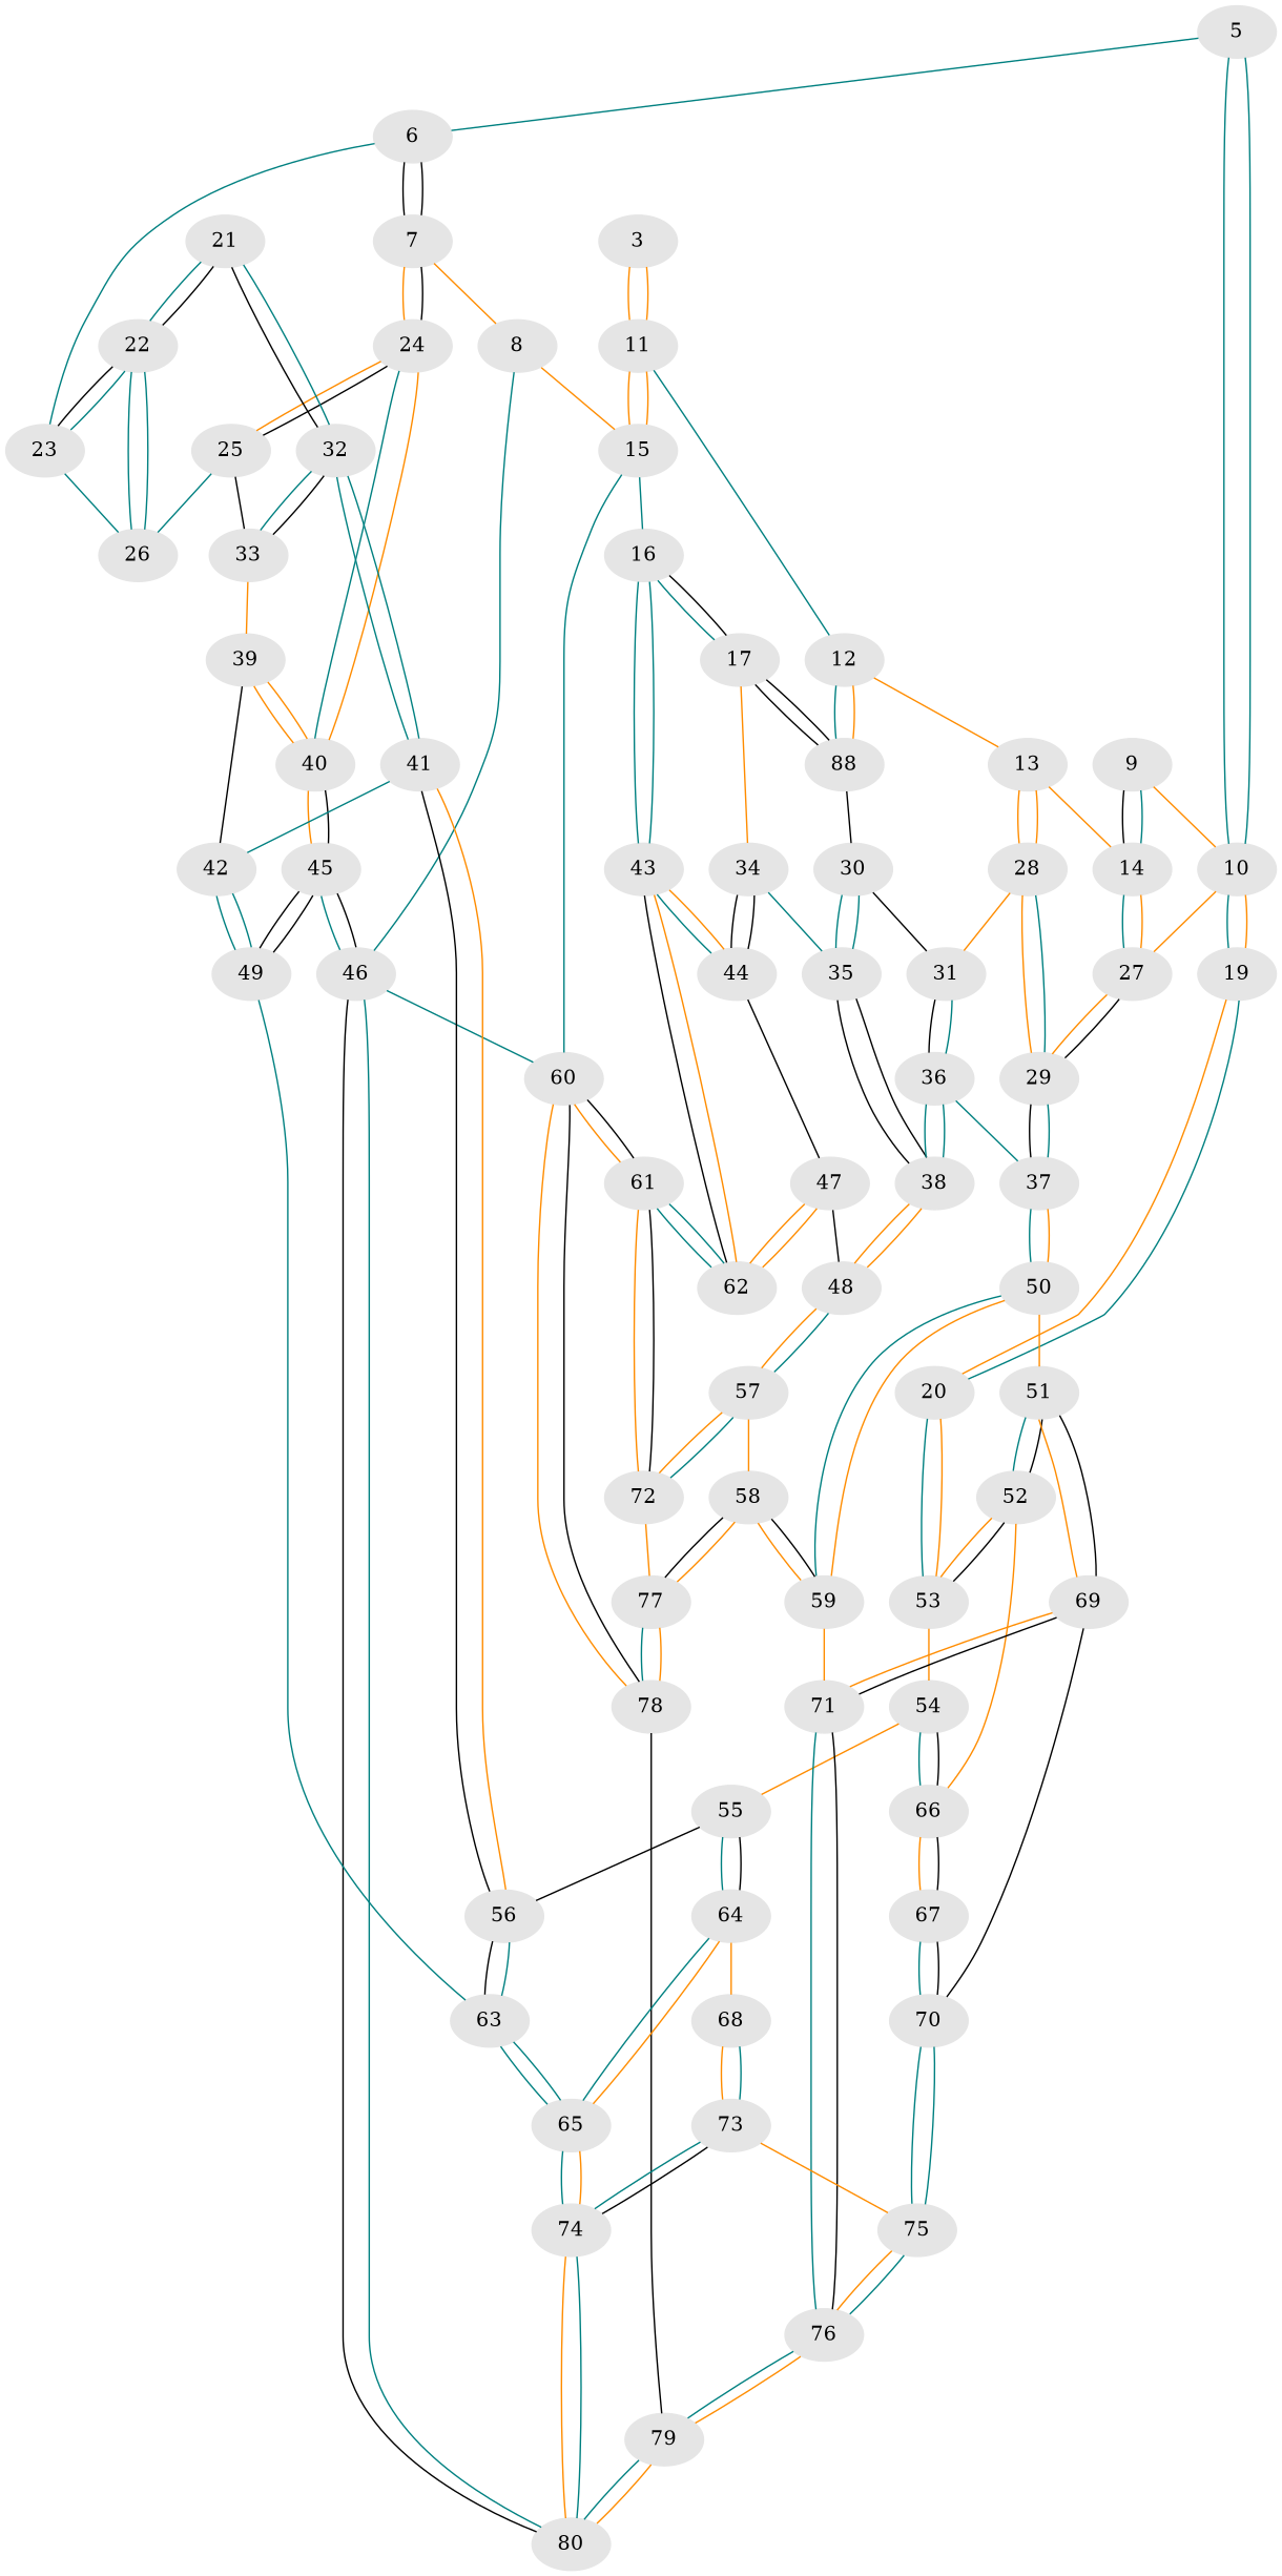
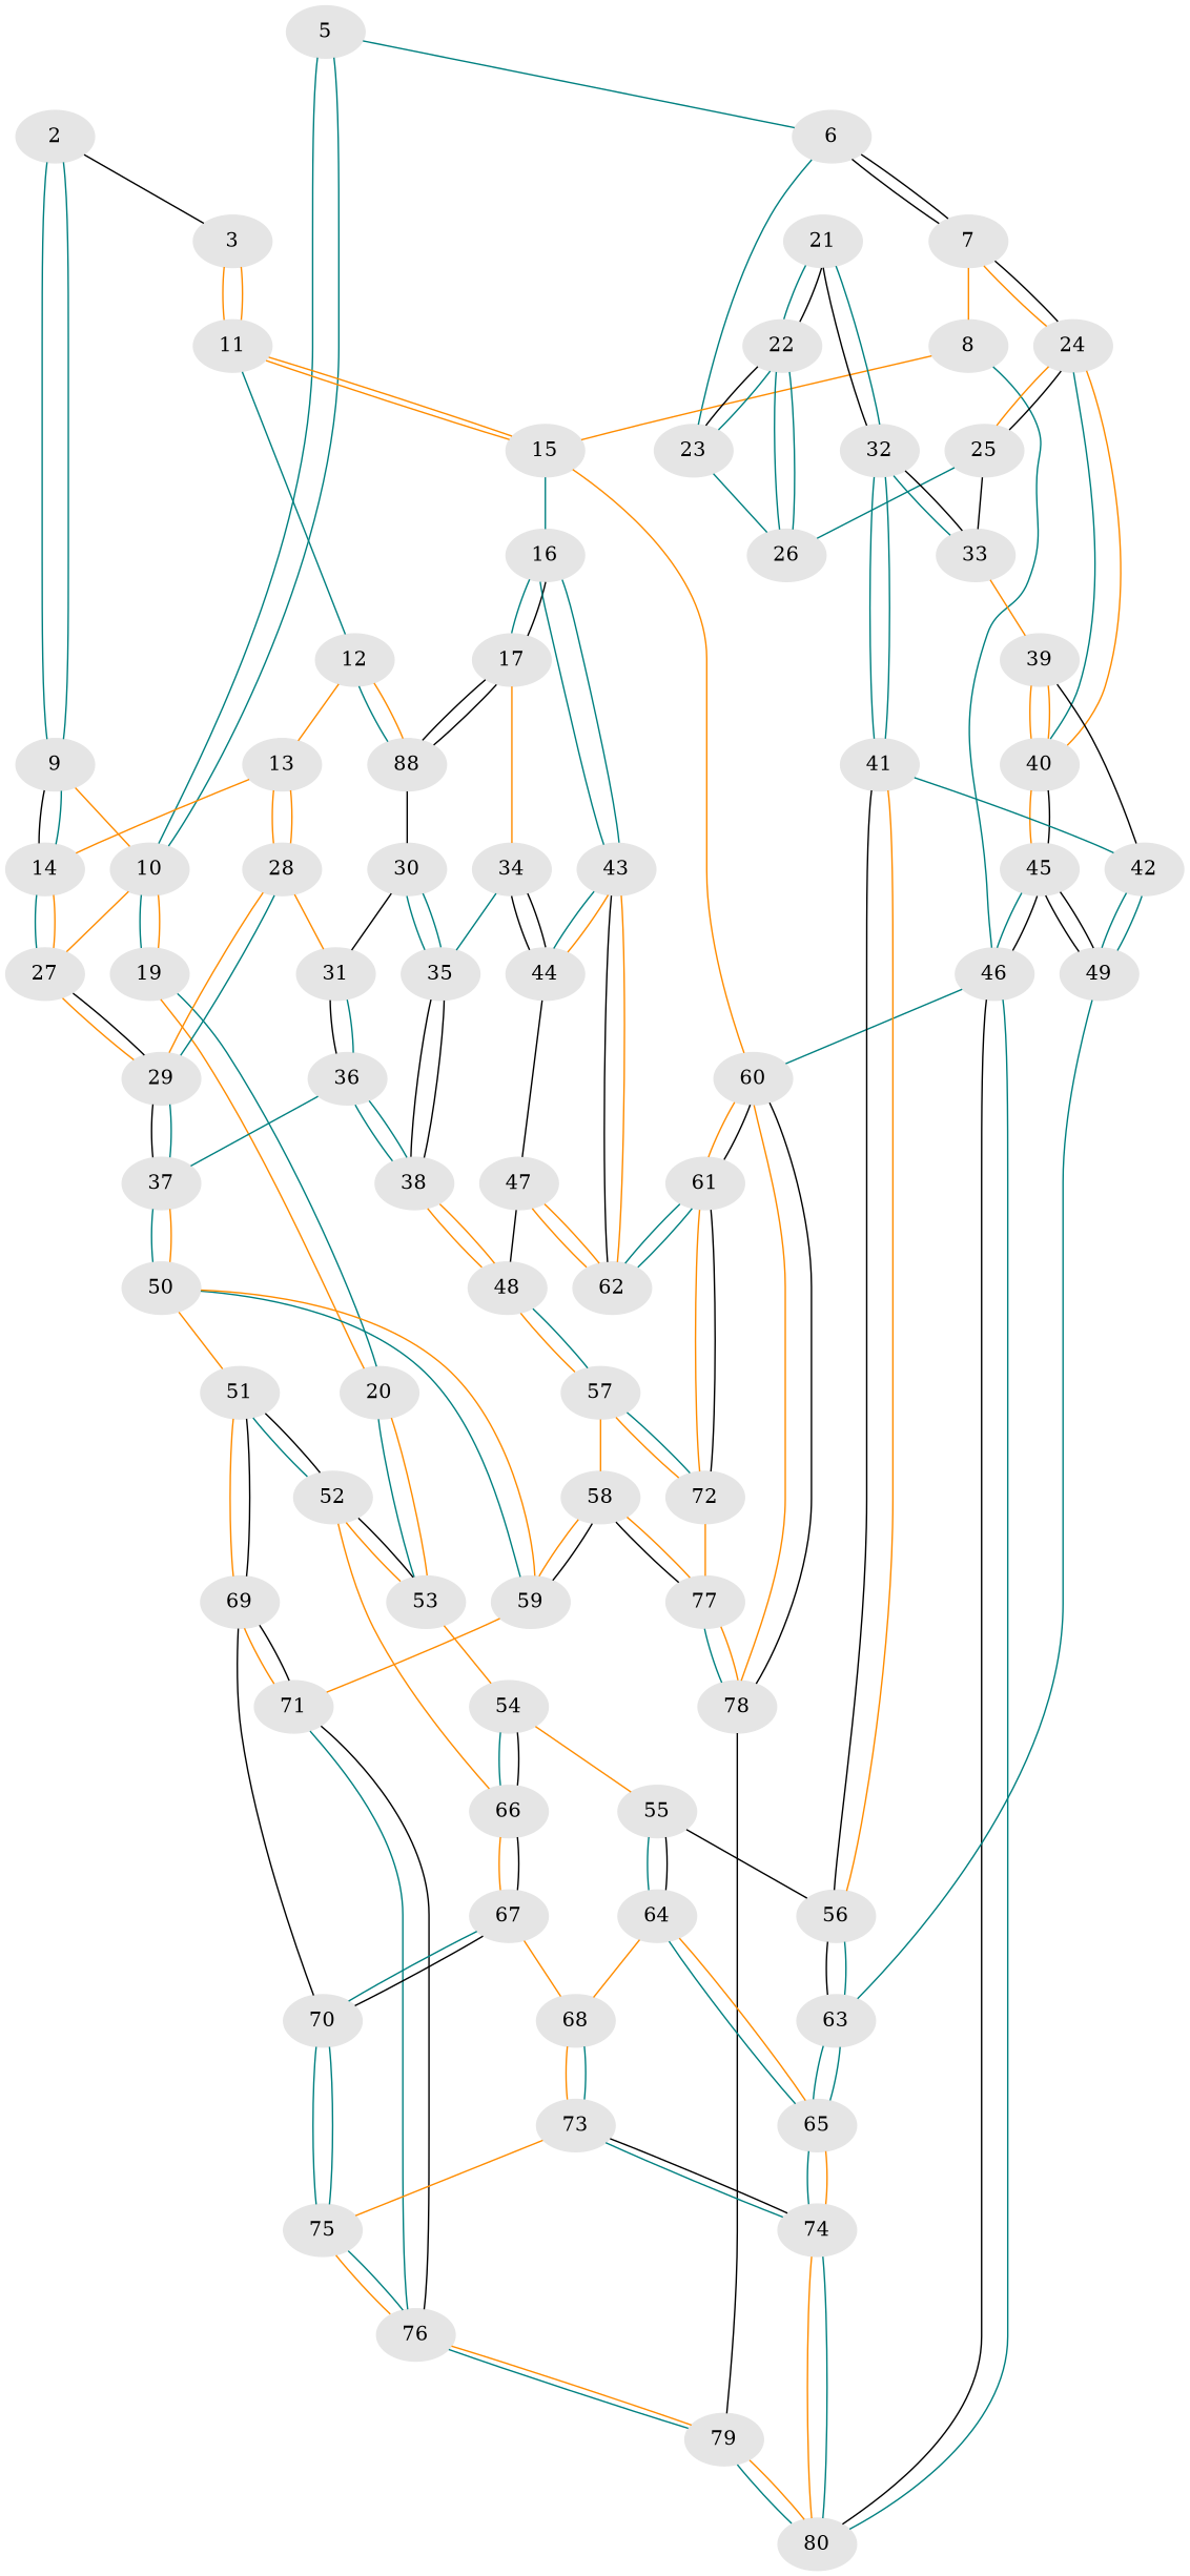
  graph {
    node [color=gray90 style=filled]
    edge [color=teal]
+   2
    3
    9
    5
    6
    10
    11
    14
    15
    12
    8
    46
    7
    23
    19
    27
    24
    26
    25
    40
    16
    60
    80
    20
    13
    n26 [label=88]
    28
    30
    29
    31
    17
    43
    61
    78
    34
    44
    62
    35
    53
    21
    22
    32
    54
    33
    41
    45
    39
    37
    36
    50
    38
    42
    56
    47
    48
    51
    59
    57
    49
    63
    58
    72
    65
    52
    69
    71
    66
    70
    67
    55
    64
    68
    77
    76
    79
    74
    73
    75
+   2 -- 3 [color=black]
+   2 -- 9
+   2 -- 9
    3 -- 11 [color=darkorange]
    3 -- 11 [color=darkorange]
    9 -- 10 [color=darkorange]
    9 -- 14 [color=black]
    9 -- 14
    5 -- 6
    5 -- 10
    5 -- 10
    6 -- 7 [color=black]
    6 -- 7 [color=black]
    6 -- 23
    10 -- 19
    10 -- 19 [color=darkorange]
    10 -- 27 [color=darkorange]
    11 -- 15 [color=darkorange]
    11 -- 15 [color=darkorange]
    11 -- 12
    14 -- 27
    14 -- 27 [color=darkorange]
    15 -- 16
-   15 -- 60
+   15 -- 60 [color=darkorange]
    12 -- 13 [color=darkorange]
    12 -- n26
    12 -- n26 [color=darkorange]
    8 -- 15 [color=darkorange]
    8 -- 46
    46 -- 60
    46 -- 80 [color=black]
    46 -- 80
    7 -- 8 [color=darkorange]
    7 -- 24 [color=darkorange]
    7 -- 24 [color=black]
    23 -- 26
    19 -- 20 [color=darkorange]
    19 -- 20
    27 -- 29 [color=darkorange]
    27 -- 29 [color=black]
    24 -- 25 [color=darkorange]
    24 -- 25 [color=black]
    24 -- 40
    24 -- 40 [color=darkorange]
    25 -- 26
    25 -- 33 [color=black]
    40 -- 45 [color=darkorange]
    40 -- 45 [color=black]
    16 -- 17
    16 -- 17 [color=black]
    16 -- 43
    16 -- 43
    60 -- 61 [color=darkorange]
    60 -- 61 [color=black]
    60 -- 78 [color=darkorange]
    60 -- 78 [color=black]
    20 -- 53
    20 -- 53 [color=darkorange]
    13 -- 14 [color=darkorange]
    13 -- 28 [color=darkorange]
    13 -- 28 [color=darkorange]
    n26 -- 30 [color=black]
    28 -- 29 [color=darkorange]
    28 -- 29
    28 -- 31 [color=darkorange]
    30 -- 31 [color=black]
    30 -- 35
    30 -- 35
    29 -- 37 [color=black]
    29 -- 37
    31 -- 36 [color=black]
    31 -- 36
    17 -- n26 [color=black]
    17 -- n26 [color=black]
    17 -- 34 [color=darkorange]
    43 -- 44
    43 -- 44 [color=darkorange]
    43 -- 62 [color=black]
    43 -- 62 [color=darkorange]
    61 -- 62
    61 -- 62
    61 -- 72 [color=darkorange]
    61 -- 72 [color=black]
    78 -- 79 [color=black]
    34 -- 44 [color=black]
    34 -- 44 [color=black]
    34 -- 35
    44 -- 47 [color=black]
    35 -- 38 [color=black]
    35 -- 38 [color=black]
    53 -- 54 [color=darkorange]
    21 -- 22
    21 -- 22 [color=black]
    21 -- 32 [color=black]
    21 -- 32
    22 -- 23 [color=black]
    22 -- 23
    22 -- 26
    22 -- 26
    32 -- 33
    32 -- 33 [color=black]
    32 -- 41
    32 -- 41
    54 -- 66
    54 -- 66 [color=black]
    54 -- 55 [color=darkorange]
    33 -- 39 [color=darkorange]
    41 -- 42
    41 -- 56 [color=black]
    41 -- 56 [color=darkorange]
    45 -- 46
    45 -- 46 [color=black]
    45 -- 49 [color=black]
    45 -- 49 [color=black]
    39 -- 40 [color=darkorange]
    39 -- 40 [color=darkorange]
    39 -- 42 [color=black]
    37 -- 50
    37 -- 50 [color=darkorange]
    36 -- 37
    36 -- 38
    36 -- 38
    50 -- 51 [color=darkorange]
    50 -- 59
    50 -- 59 [color=darkorange]
    38 -- 48 [color=darkorange]
    38 -- 48 [color=darkorange]
    42 -- 49
    42 -- 49
    56 -- 63 [color=black]
    56 -- 63
    47 -- 62 [color=darkorange]
    47 -- 62 [color=darkorange]
    47 -- 48 [color=black]
    48 -- 57 [color=darkorange]
    48 -- 57
    51 -- 52
    51 -- 52 [color=black]
    51 -- 69 [color=darkorange]
    51 -- 69 [color=black]
    59 -- 71 [color=darkorange]
    57 -- 58 [color=darkorange]
    57 -- 72 [color=darkorange]
    57 -- 72
    49 -- 63
    63 -- 65
    63 -- 65
    58 -- 59 [color=darkorange]
    58 -- 59 [color=black]
    58 -- 77 [color=black]
    58 -- 77 [color=darkorange]
    72 -- 77 [color=darkorange]
    65 -- 74
    65 -- 74 [color=darkorange]
    52 -- 53 [color=darkorange]
    52 -- 53 [color=black]
    52 -- 66 [color=darkorange]
    69 -- 71 [color=darkorange]
    69 -- 71 [color=black]
    69 -- 70 [color=black]
    71 -- 76
    71 -- 76 [color=black]
    66 -- 67 [color=darkorange]
    66 -- 67 [color=black]
    70 -- 75
    70 -- 75
    67 -- 70
    67 -- 70 [color=black]
+   67 -- 68 [color=darkorange]
    55 -- 56 [color=black]
    55 -- 64
    55 -- 64 [color=black]
    64 -- 65
    64 -- 65 [color=darkorange]
    64 -- 68 [color=darkorange]
    68 -- 73 [color=darkorange]
    68 -- 73
    77 -- 78
    77 -- 78 [color=darkorange]
    76 -- 79
    76 -- 79 [color=darkorange]
    79 -- 80
    79 -- 80 [color=darkorange]
    74 -- 80 [color=darkorange]
    74 -- 80
    73 -- 74
    73 -- 74 [color=black]
    73 -- 75 [color=darkorange]
    75 -- 76 [color=darkorange]
    75 -- 76
  }
